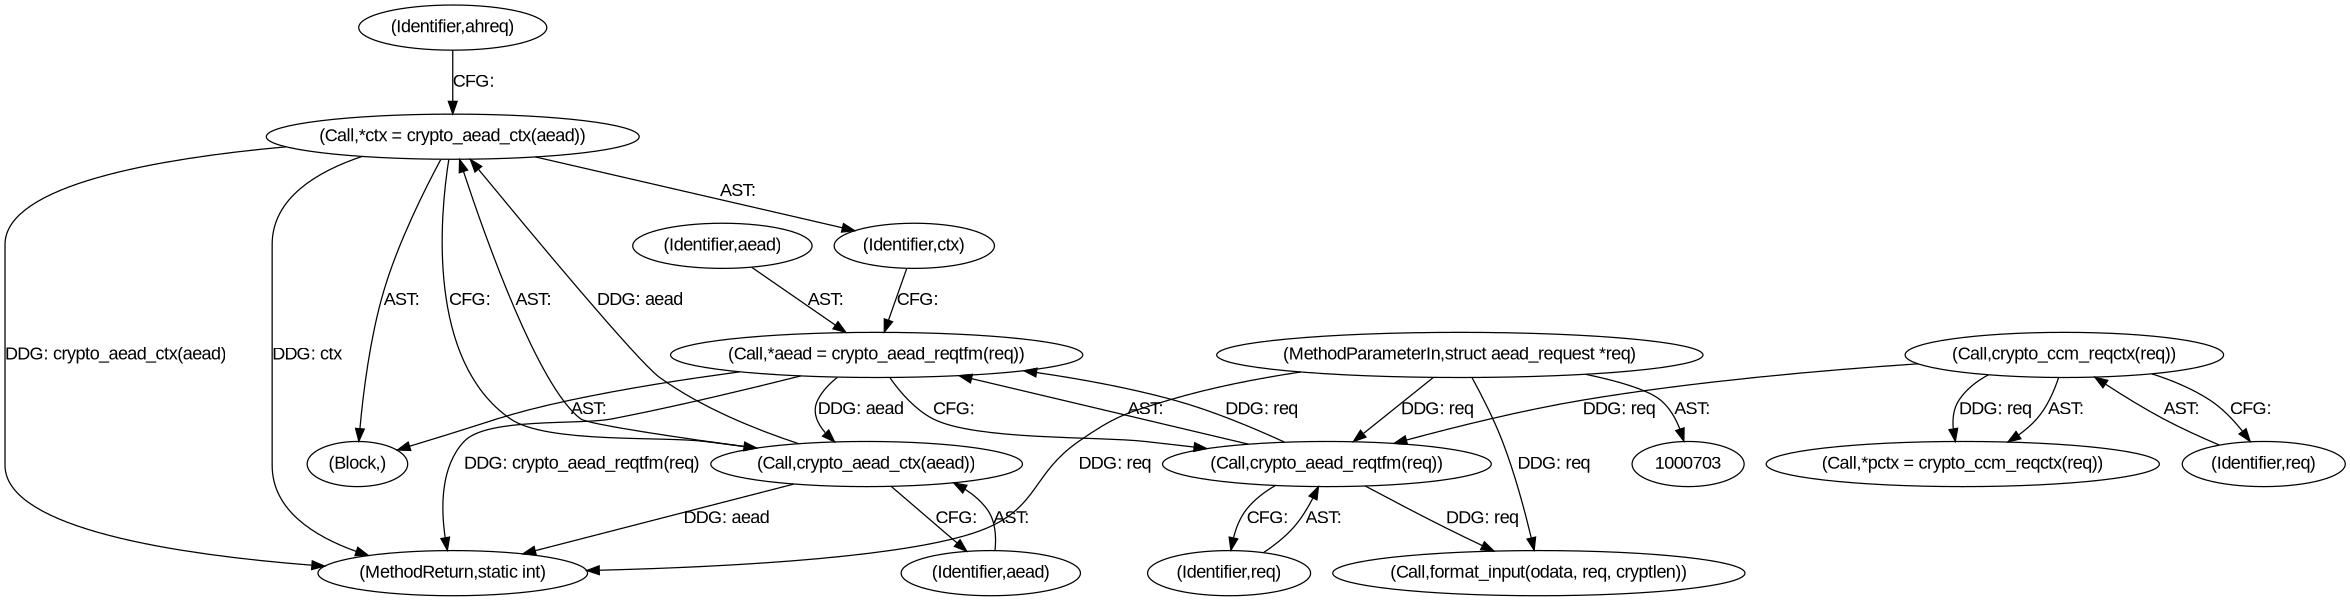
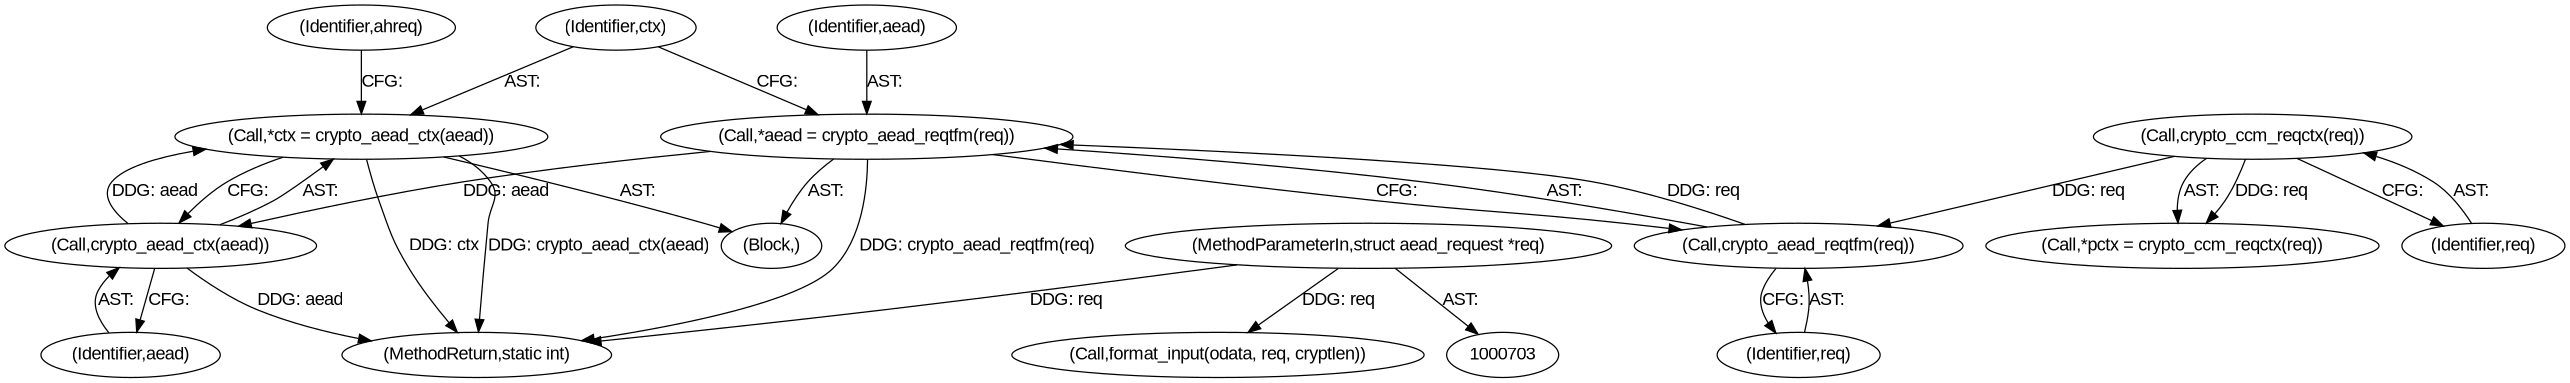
  digraph {
    fontname="Liberation Sans"
    node [fontname="Liberation Sans"]
    edge [fontname="Liberation Sans"]
    n1 [label="(Call,*ctx = crypto_aead_ctx(aead))"]
    n2 [label="(Call,crypto_aead_ctx(aead))"]
    n3 [label="(Block,)"]
    n4 [label="(MethodReturn,static int)"]
    n5 [label="(Identifier,aead)"]
    n6 [label="(Call,*aead = crypto_aead_reqtfm(req))"]
    n7 [label="(Call,crypto_aead_reqtfm(req))"]
    n8 [label="(Identifier,req)"]
    n9 [label="(Call,format_input(odata, req, cryptlen))"]
    n10 [label="(Call,crypto_ccm_reqctx(req))"]
    n11 [label="(Call,*pctx = crypto_ccm_reqctx(req))"]
    n12 [label="(Identifier,req)"]
    n13 [label="(MethodParameterIn,struct aead_request *req)"]
    n14 [label=1000703]
    n15 [label="(Identifier,aead)"]
    n16 [label="(Identifier,ahreq)"]
    n17 [label="(Identifier,ctx)"]
    n1 -> n2 [label="CFG: "]
    n1 -> n3 [label="AST: "]
    n1 -> n4 [label="DDG: crypto_aead_ctx(aead)"]
    n1 -> n4 [label="DDG: ctx"]
    n2 -> n1 [label="AST: "]
    n2 -> n1 [label="DDG: aead"]
    n2 -> n4 [label="DDG: aead"]
    n2 -> n5 [label="CFG: "]
    n5 -> n2 [label="AST: "]
    n6 -> n2 [label="DDG: aead"]
    n6 -> n3 [label="AST: "]
    n6 -> n4 [label="DDG: crypto_aead_reqtfm(req)"]
    n6 -> n7 [label="CFG: "]
    n7 -> n6 [label="AST: "]
    n7 -> n6 [label="DDG: req"]
    n7 -> n8 [label="CFG: "]
-   n7 -> n9 [label="DDG: req"]
    n8 -> n7 [label="AST: "]
    n10 -> n7 [label="DDG: req"]
    n10 -> n11 [label="AST: "]
    n10 -> n11 [label="DDG: req"]
    n10 -> n12 [label="CFG: "]
    n12 -> n10 [label="AST: "]
    n13 -> n4 [label="DDG: req"]
-   n13 -> n7 [label="DDG: req"]
    n13 -> n9 [label="DDG: req"]
    n13 -> n14 [label="AST: "]
    n15 -> n6 [label="AST: "]
    n16 -> n1 [label="CFG: "]
-   n1 -> n17 [label="AST: "]
+   n17 -> n1 [label="AST: "]
    n17 -> n6 [label="CFG: "]
  }
